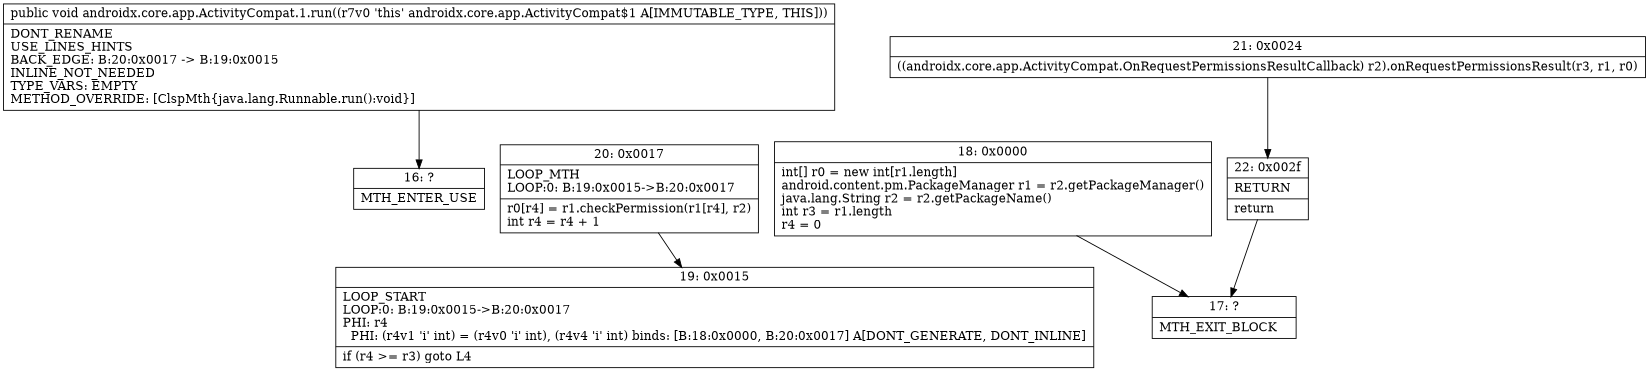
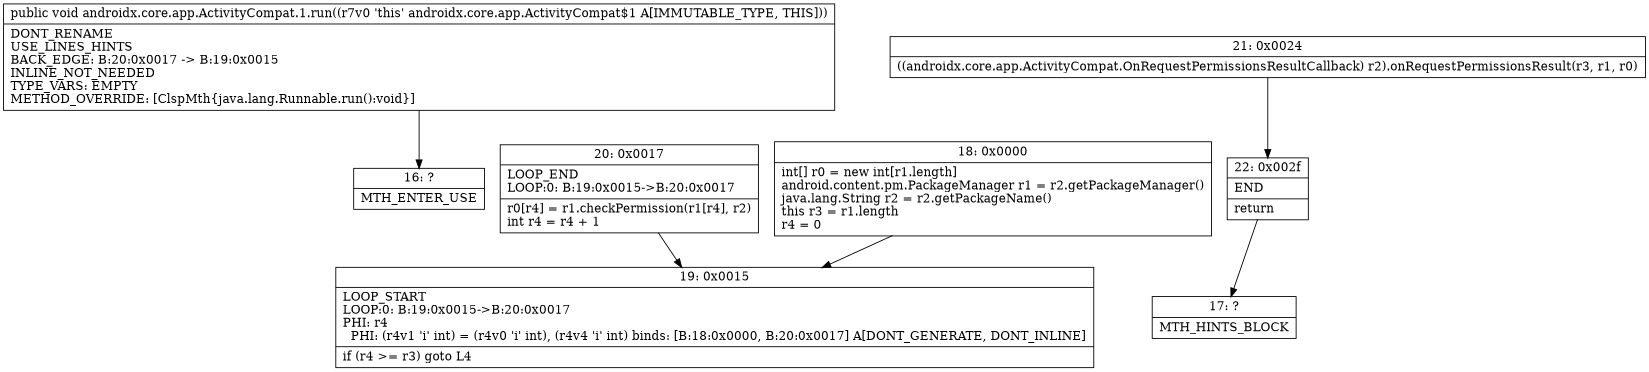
  digraph {
    node [shape=record]
    n1 [label="{16\:\ ?|MTH_ENTER_USE\l}"]
-   n2 [label="{18\:\ 0x0000|int[] r0 = new int[r1.length]\landroid.content.pm.PackageManager r1 = r2.getPackageManager()\ljava.lang.String r2 = r2.getPackageName()\lint r3 = r1.length\lr4 = 0\l}"]
+   n2 [label="{18\:\ 0x0000|int[] r0 = new int[r1.length]\landroid.content.pm.PackageManager r1 = r2.getPackageManager()\ljava.lang.String r2 = r2.getPackageName()\lthis r3 = r1.length\lr4 = 0\l}"]
    n3 [label="{19\:\ 0x0015|LOOP_START\lLOOP:0: B:19:0x0015\-\>B:20:0x0017\lPHI: r4 \l  PHI: (r4v1 'i' int) = (r4v0 'i' int), (r4v4 'i' int) binds: [B:18:0x0000, B:20:0x0017] A[DONT_GENERATE, DONT_INLINE]\l|if (r4 \>= r3) goto L4\l}"]
-   n4 [label="{20\:\ 0x0017|LOOP_MTH\lLOOP:0: B:19:0x0015\-\>B:20:0x0017\l|r0[r4] = r1.checkPermission(r1[r4], r2)\lint r4 = r4 + 1\l}"]
+   n4 [label="{20\:\ 0x0017|LOOP_END\lLOOP:0: B:19:0x0015\-\>B:20:0x0017\l|r0[r4] = r1.checkPermission(r1[r4], r2)\lint r4 = r4 + 1\l}"]
    n5 [label="{21\:\ 0x0024|((androidx.core.app.ActivityCompat.OnRequestPermissionsResultCallback) r2).onRequestPermissionsResult(r3, r1, r0)\l}"]
-   n6 [label="{22\:\ 0x002f|RETURN\l|return\l}"]
-   n7 [label="{17\:\ ?|MTH_EXIT_BLOCK\l}"]
+   n6 [label="{22\:\ 0x002f|END\l|return\l}"]
+   n7 [label="{17\:\ ?|MTH_HINTS_BLOCK\l}"]
    n8 [label="{public void androidx.core.app.ActivityCompat.1.run((r7v0 'this' androidx.core.app.ActivityCompat$1 A[IMMUTABLE_TYPE, THIS]))  | DONT_RENAME\lUSE_LINES_HINTS\lBACK_EDGE: B:20:0x0017 \-\> B:19:0x0015\lINLINE_NOT_NEEDED\lTYPE_VARS: EMPTY\lMETHOD_OVERRIDE: [ClspMth\{java.lang.Runnable.run():void\}]\l}"]
-   n2 -> n7
+   n2 -> n3
    n4 -> n3
    n5 -> n6
    n6 -> n7
    n8 -> n1
  }
